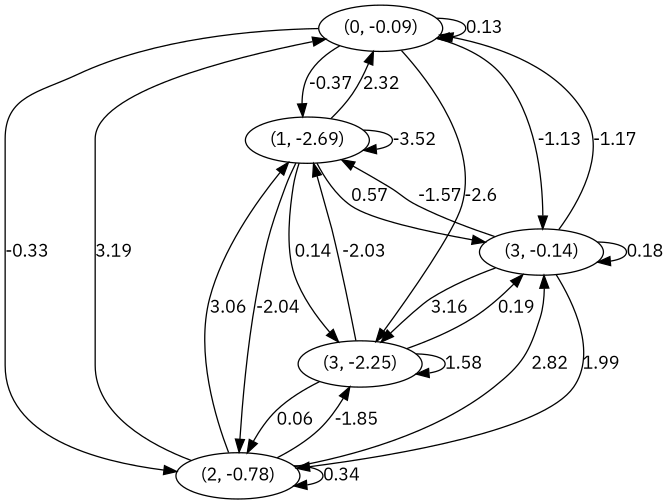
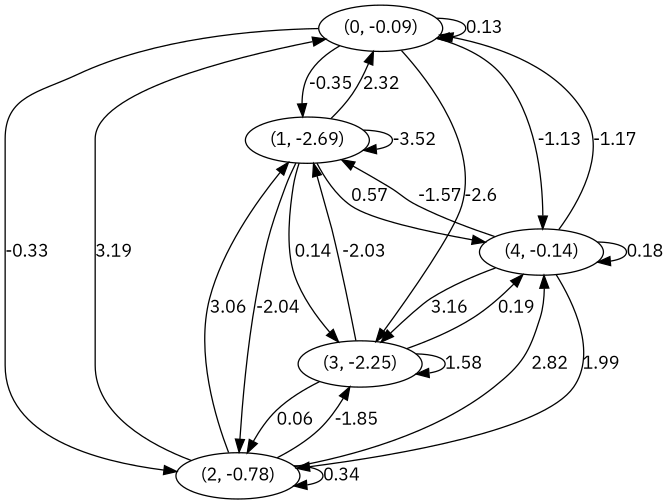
  digraph {
    fontname="IBM Plex Sans"
    node [fontname="IBM Plex Sans"]
    edge [fontname="IBM Plex Sans"]
    n1 [label="(0, -0.09)"]
    n2 [label="(1, -2.69)"]
    n3 [label="(2, -0.78)"]
    n4 [label="(3, -2.25)"]
-   n5 [label="(3, -0.14)"]
+   n5 [label="(4, -0.14)"]
    n1 -> n1 [label=0.13]
-   n1 -> n2 [label=-0.37]
+   n1 -> n2 [label=-0.35]
    n1 -> n3 [label=-0.33]
    n1 -> n4 [label=-2.6]
    n1 -> n5 [label=-1.13]
    n2 -> n1 [label=2.32]
    n2 -> n2 [label=-3.52]
    n2 -> n3 [label=-2.04]
    n2 -> n4 [label=0.14]
    n2 -> n5 [label=0.57]
    n3 -> n1 [label=3.19]
    n3 -> n2 [label=3.06]
    n3 -> n3 [label=0.34]
    n3 -> n4 [label=-1.85]
    n3 -> n5 [label=2.82]
    n4 -> n2 [label=-2.03]
    n4 -> n3 [label=0.06]
    n4 -> n4 [label=1.58]
    n4 -> n5 [label=0.19]
    n5 -> n1 [label=-1.17]
    n5 -> n2 [label=-1.57]
    n5 -> n3 [label=1.99]
    n5 -> n4 [label=3.16]
    n5 -> n5 [label=0.18]
  }
